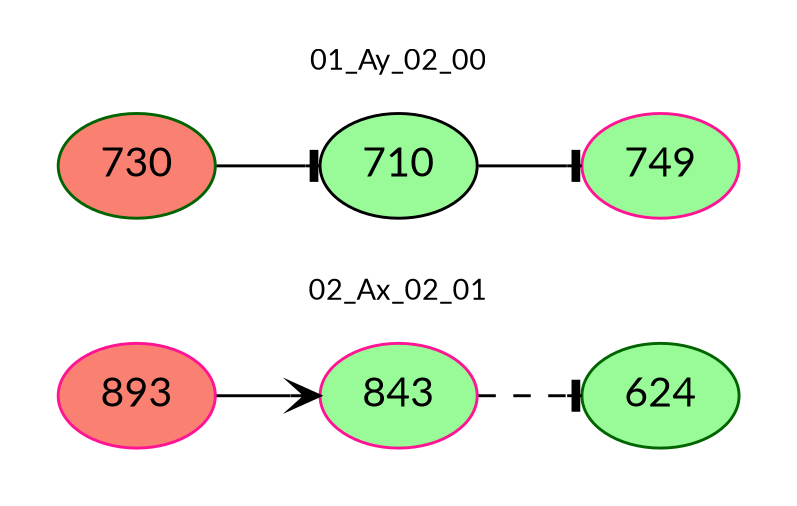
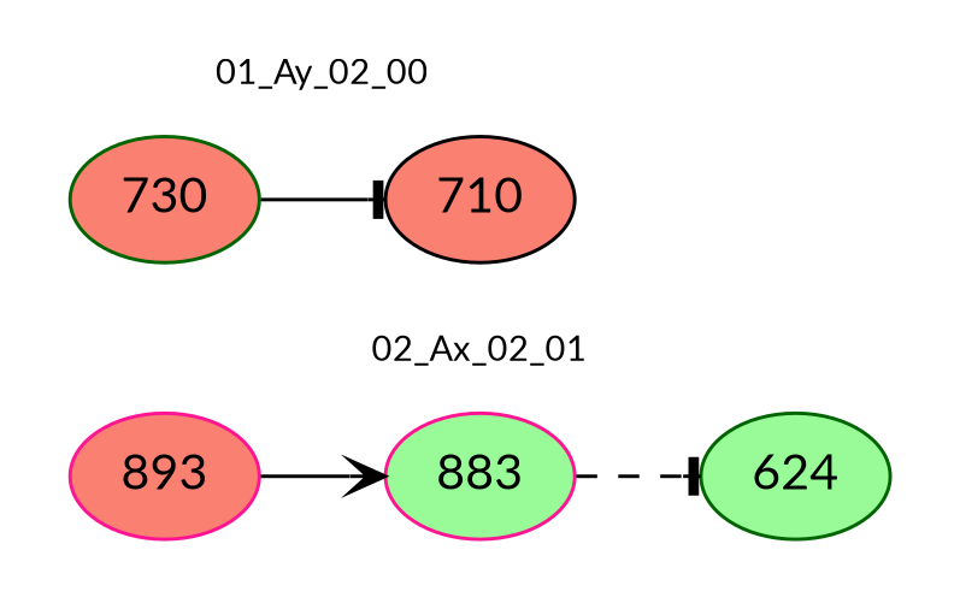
  digraph {
    fontname=Lato
    rankdir=LR
    node [color=deeppink fillcolor=palegreen fontname=Lato style=filled]
    edge [arrowhead=tee color=black fontname=Lato style=solid]
    n1 [fillcolor=salmon label=893]
-   n2 [label=843]
+   n2 [label=883]
    n3 [color=darkgreen label=624]
    n4 [color=darkgreen fillcolor=salmon label=730]
-   n5 [color=black label=710]
-   n6 [label=749]
+   n5 [color=black fillcolor=salmon label=710]
    subgraph cluster_1 {
      color=white
      fontsize=10
      label="02_Ax_02_01"
      n1
      n2
      n3
    }
    subgraph cluster_2 {
      color=white
      fontsize=10
      label="01_Ay_02_00"
      n4
      n5
-     n6
    }
    n1 -> n2 [arrowhead=vee]
    n2 -> n3 [style=dashed]
    n4 -> n5
-   n5 -> n6
  }
